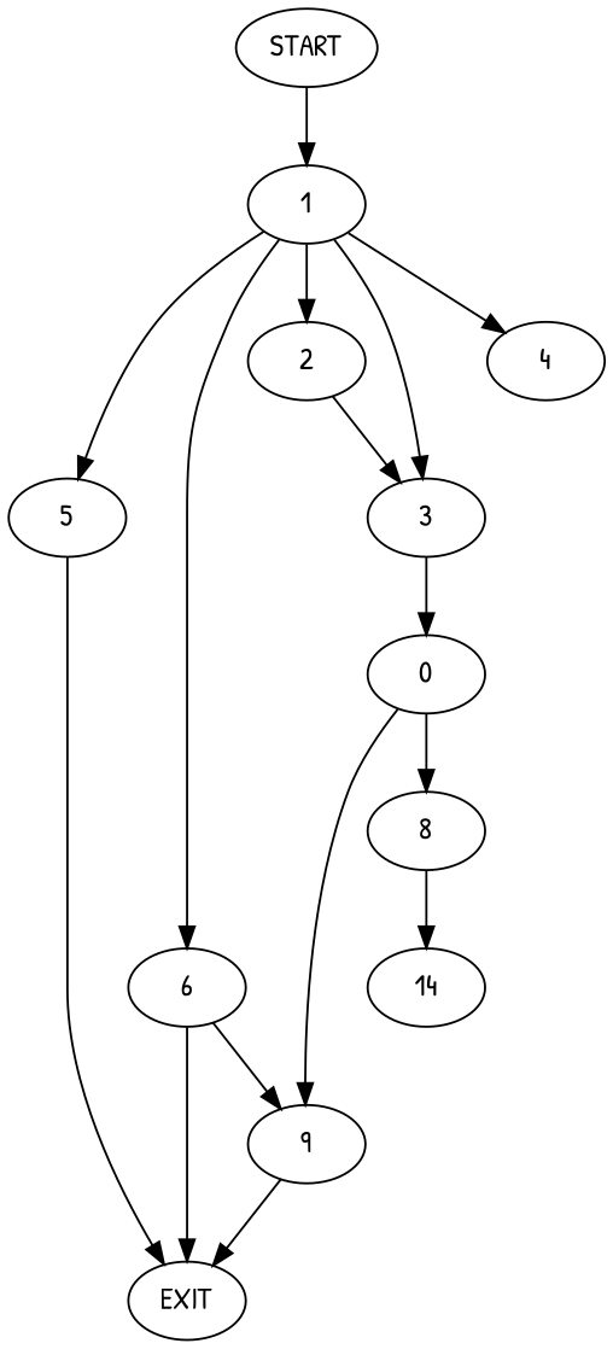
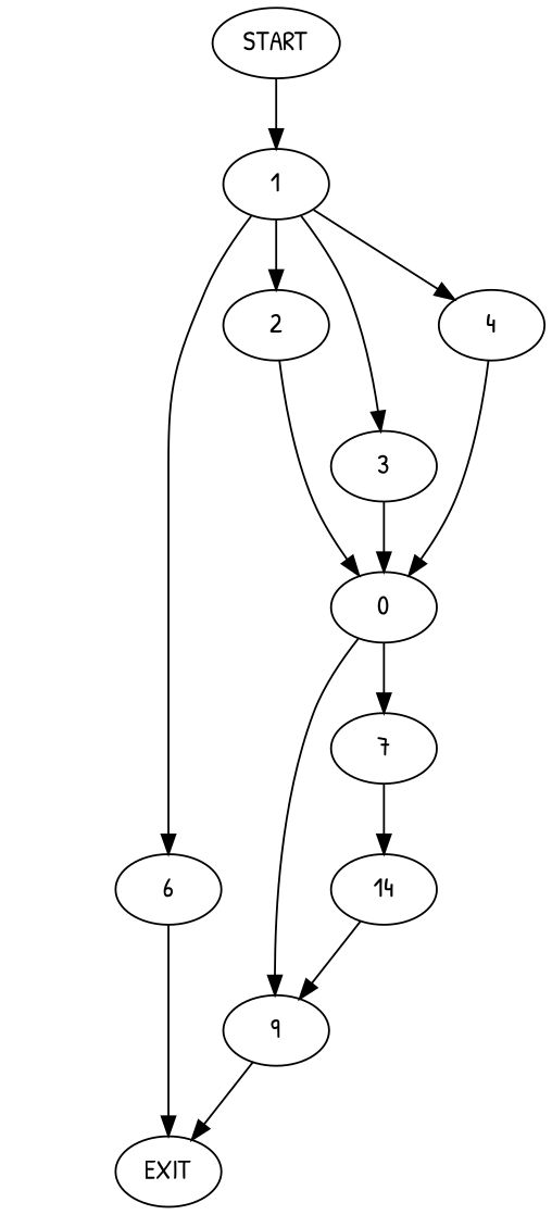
  digraph {
    fontname="Patrick Hand"
    node [fontname="Patrick Hand"]
    edge [fontname="Patrick Hand"]
    n1 [label=START]
    1
    2
    3
    4
-   5
    6
    n8 [label=EXIT]
    n9 [label=0]
-   8
+   8 [label=7]
    9
    n12 [label=14]
    n1 -> 1
    1 -> 2
    1 -> 3
    1 -> 4
-   1 -> 5
    1 -> 6
-   2 -> 3
+   2 -> n9
    3 -> n9
-   5 -> n8
+   4 -> n9
    6 -> n8
    n9 -> 8
    n9 -> 9
    8 -> n12
    9 -> n8
-   6 -> 9
+   n12 -> 9
  }
